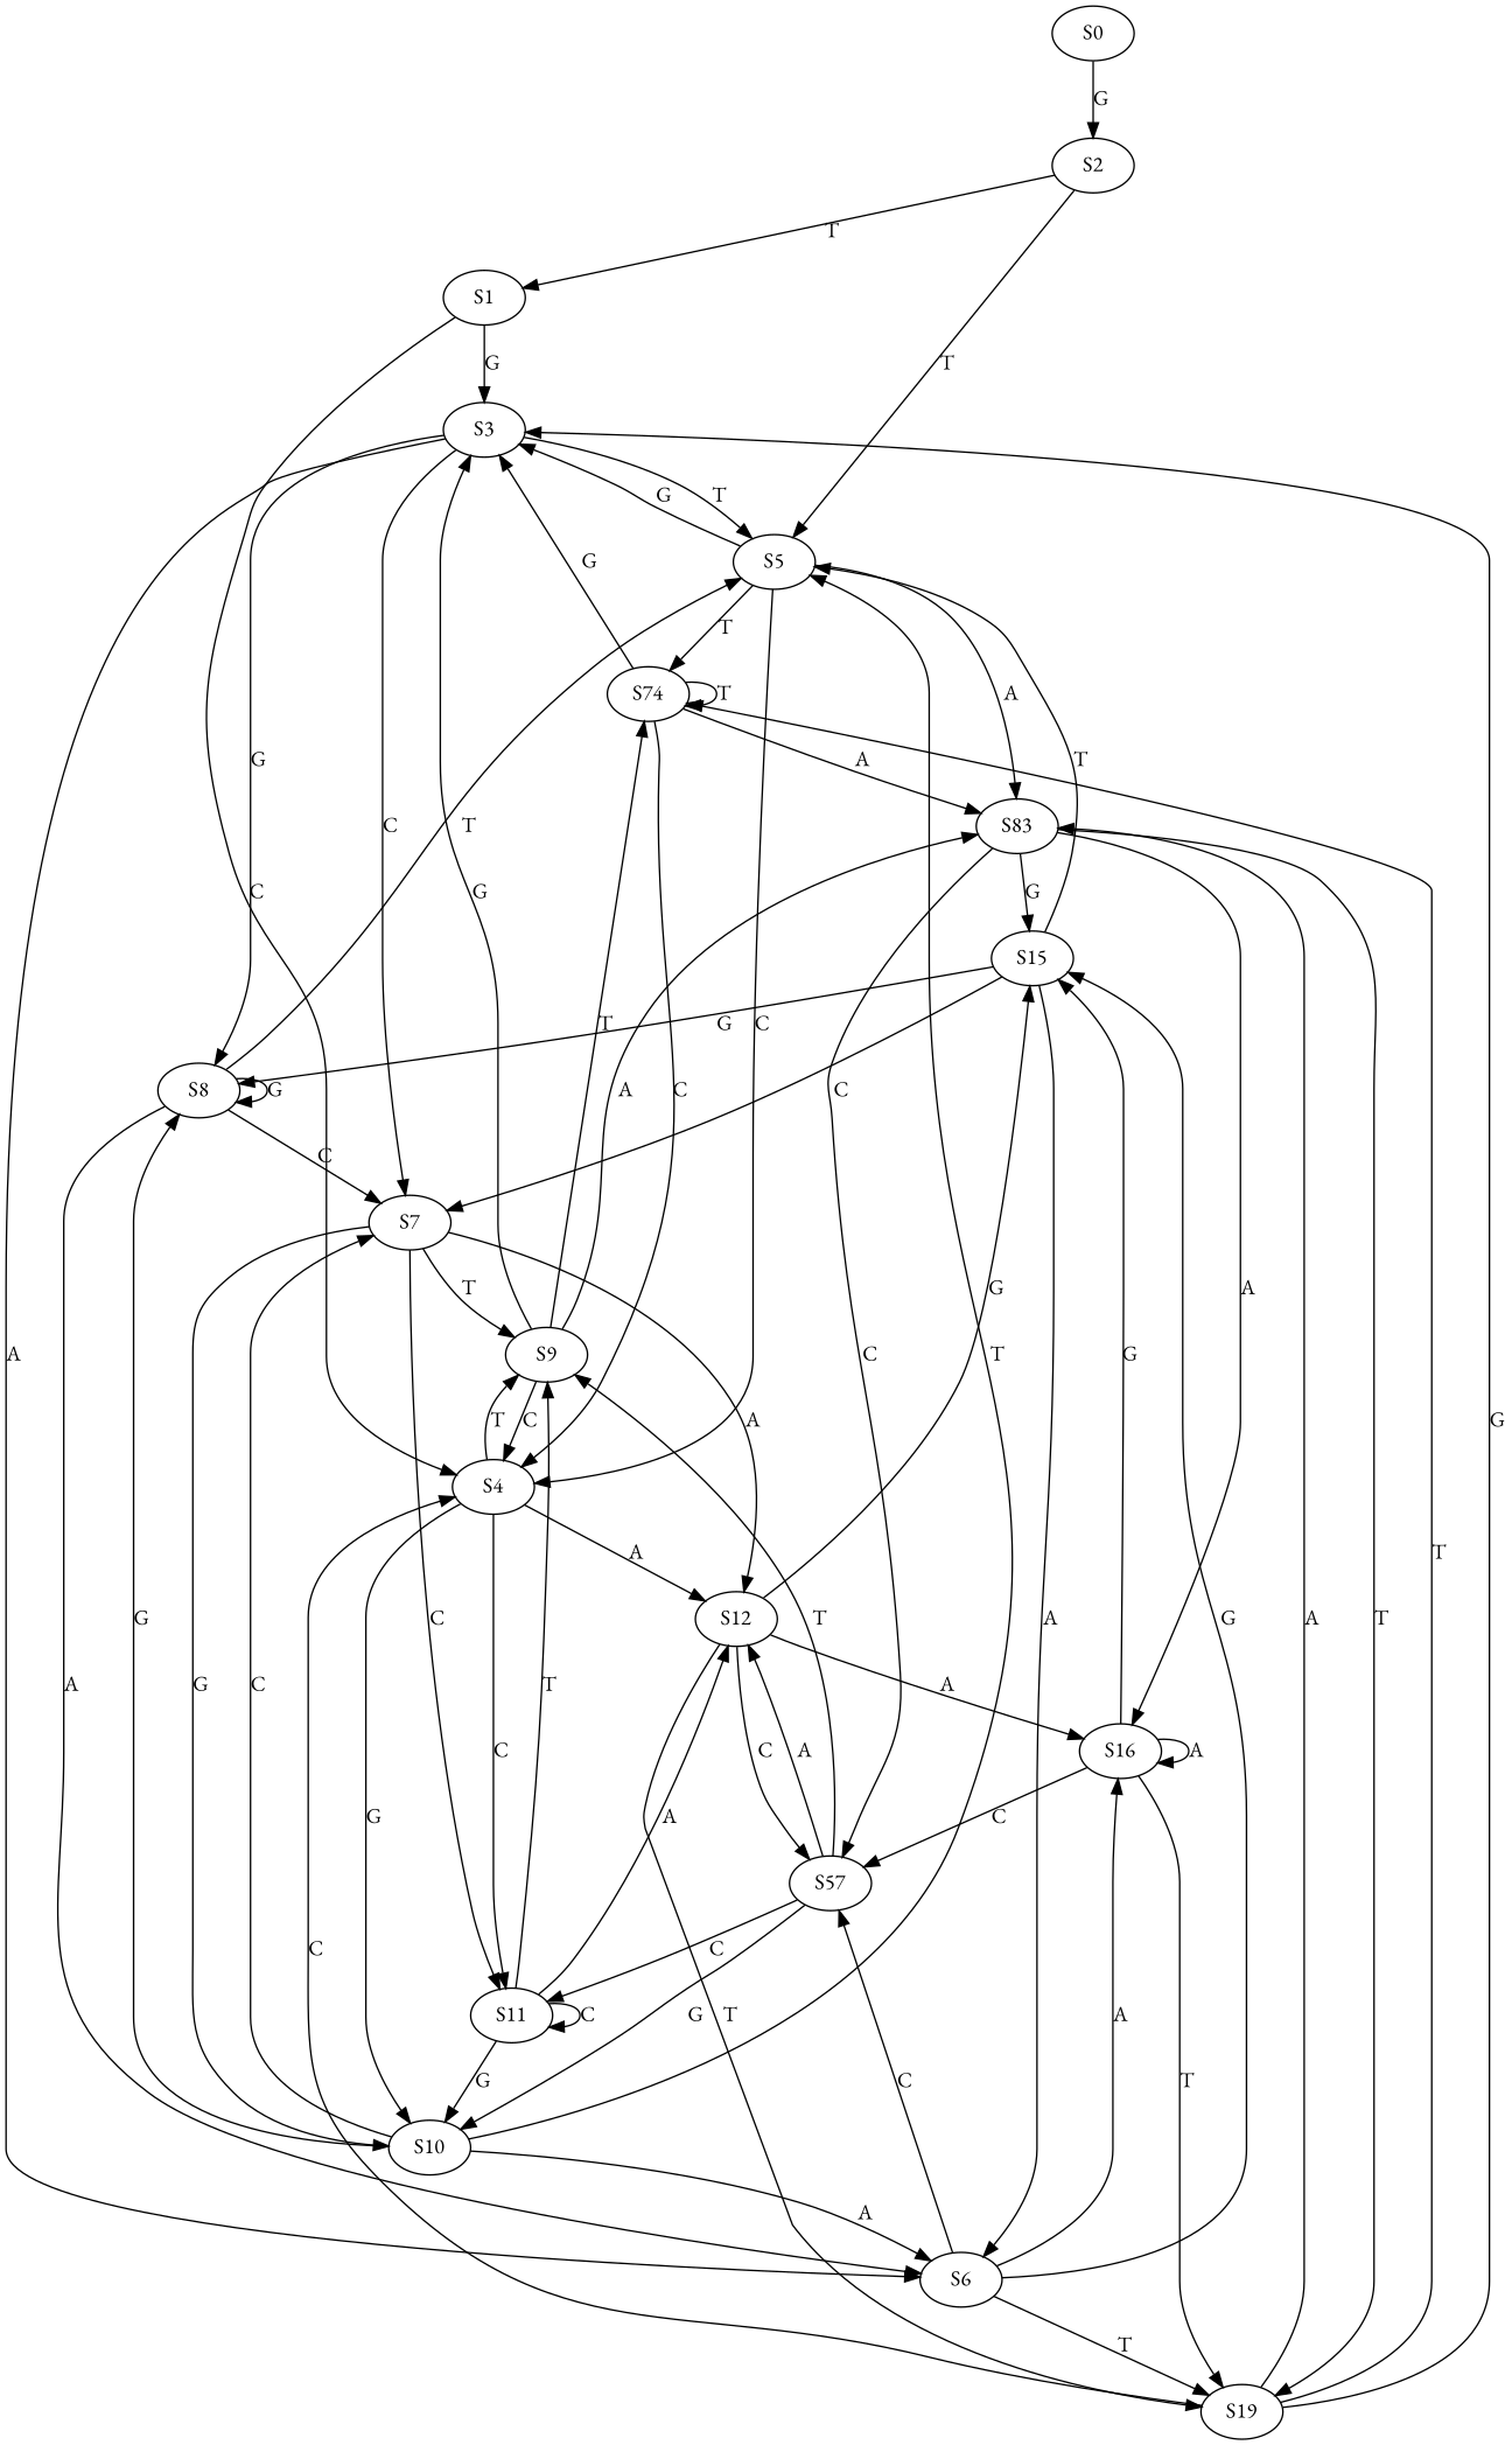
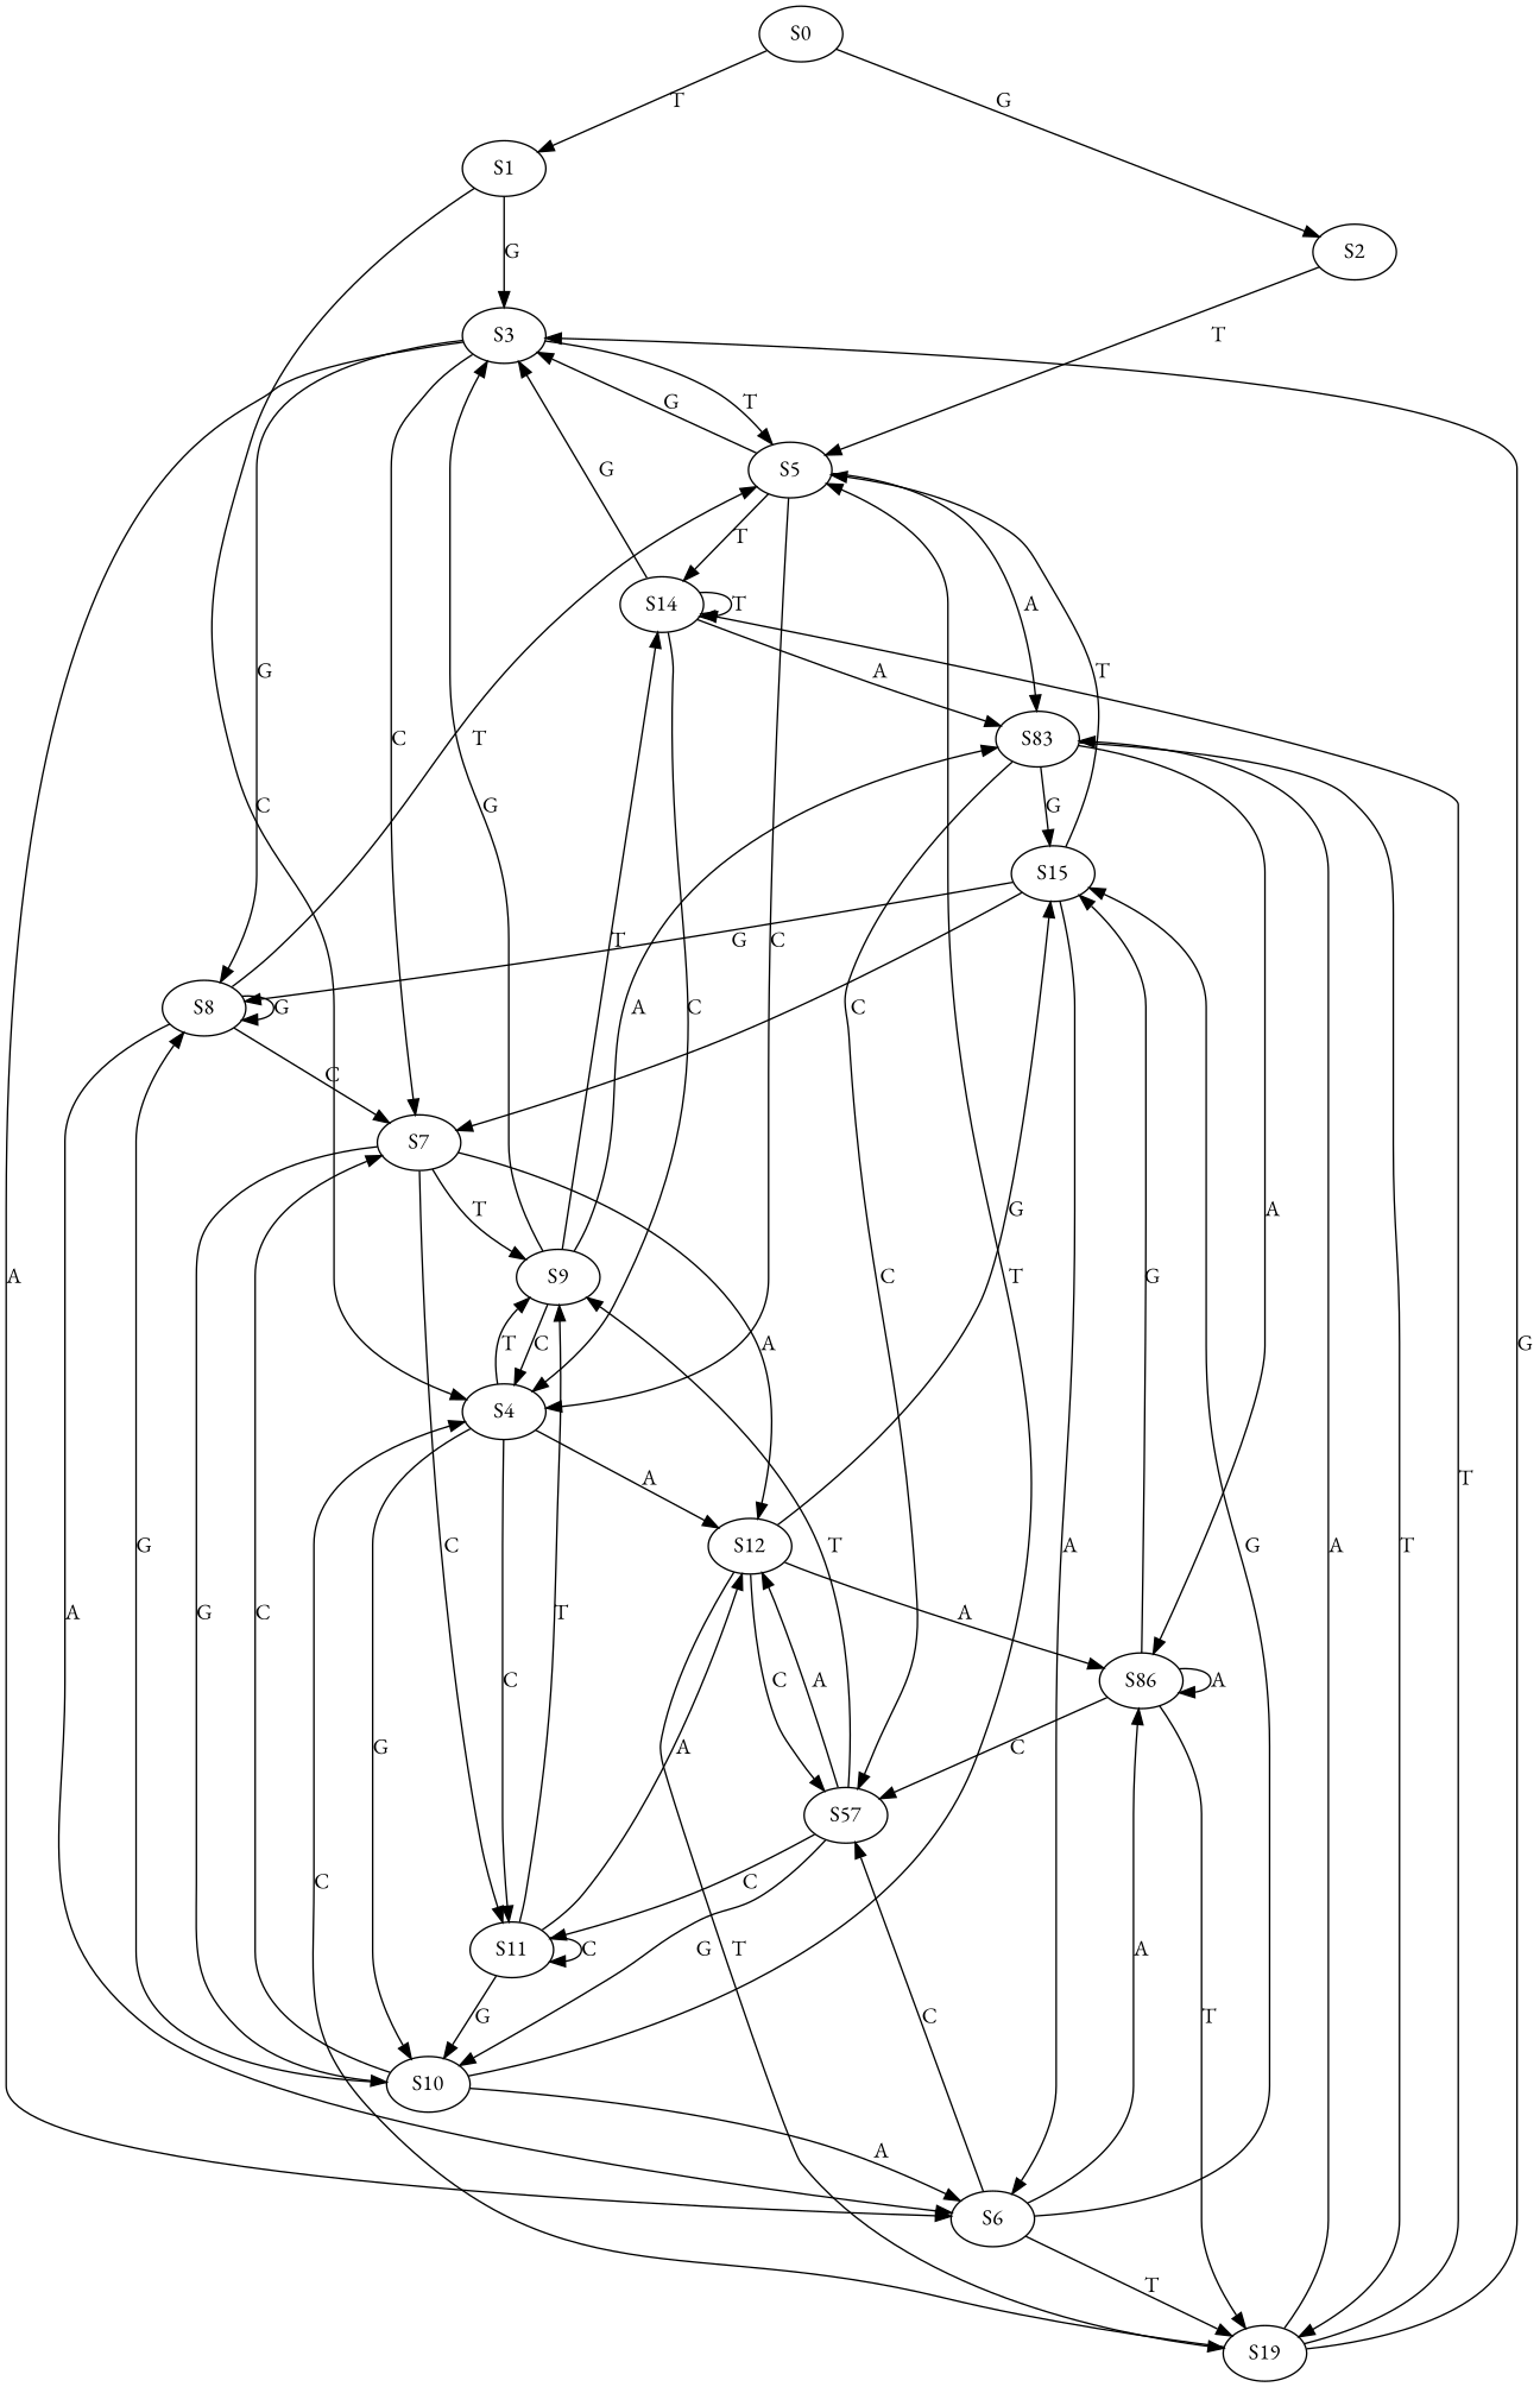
  strict digraph {
    fontname="EB Garamond"
    node [fontname="EB Garamond"]
    edge [fontname="EB Garamond"]
    S0
    S1
    S2
    S3
    S4
    S5
    S6
    S7
    S8
    S9
    S10
    S11
    S12
    n14 [label=S83]
-   S14 [label=S74]
+   S14
    S15
-   S16
+   S16 [label=S86]
    n18 [label=S57]
    n19 [label=S19]
-   S2 -> S1 [label=T]
+   S0 -> S1 [label=T]
    S0 -> S2 [label=G]
    S1 -> S3 [label=G]
    S1 -> S4 [label=C]
    S2 -> S5 [label=T]
    S3 -> S5 [label=T]
    S3 -> S6 [label=A]
    S3 -> S7 [label=C]
    S3 -> S8 [label=G]
    S4 -> S9 [label=T]
    S4 -> S10 [label=G]
    S4 -> S11 [label=C]
    S4 -> S12 [label=A]
    S5 -> S3 [label=G]
    S5 -> S4 [label=C]
    S5 -> n14 [label=A]
    S5 -> S14 [label=T]
    S6 -> S15 [label=G]
    S6 -> S16 [label=A]
    S6 -> n18 [label=C]
    S6 -> n19 [label=T]
    S7 -> S9 [label=T]
    S7 -> S10 [label=G]
    S7 -> S11 [label=C]
    S7 -> S12 [label=A]
    S8 -> S5 [label=T]
    S8 -> S6 [label=A]
    S8 -> S7 [label=C]
    S8 -> S8 [label=G]
    S9 -> S3 [label=G]
    S9 -> S4 [label=C]
    S9 -> n14 [label=A]
    S9 -> S14 [label=T]
    S10 -> S5 [label=T]
    S10 -> S6 [label=A]
    S10 -> S7 [label=C]
    S10 -> S8 [label=G]
    S11 -> S9 [label=T]
    S11 -> S10 [label=G]
    S11 -> S11 [label=C]
    S11 -> S12 [label=A]
    S12 -> S15 [label=G]
    S12 -> S16 [label=A]
    S12 -> n18 [label=C]
    S12 -> n19 [label=T]
    n14 -> S15 [label=G]
    n14 -> S16 [label=A]
    n14 -> n18 [label=C]
    n14 -> n19 [label=T]
    S14 -> S3 [label=G]
    S14 -> S4 [label=C]
    S14 -> n14 [label=A]
    S14 -> S14 [label=T]
    S15 -> S5 [label=T]
    S15 -> S6 [label=A]
    S15 -> S7 [label=C]
    S15 -> S8 [label=G]
    S16 -> S15 [label=G]
    S16 -> S16 [label=A]
    S16 -> n18 [label=C]
    S16 -> n19 [label=T]
    n18 -> S9 [label=T]
    n18 -> S10 [label=G]
    n18 -> S11 [label=C]
    n18 -> S12 [label=A]
    n19 -> S3 [label=G]
    n19 -> S4 [label=C]
    n19 -> n14 [label=A]
    n19 -> S14 [label=T]
  }
